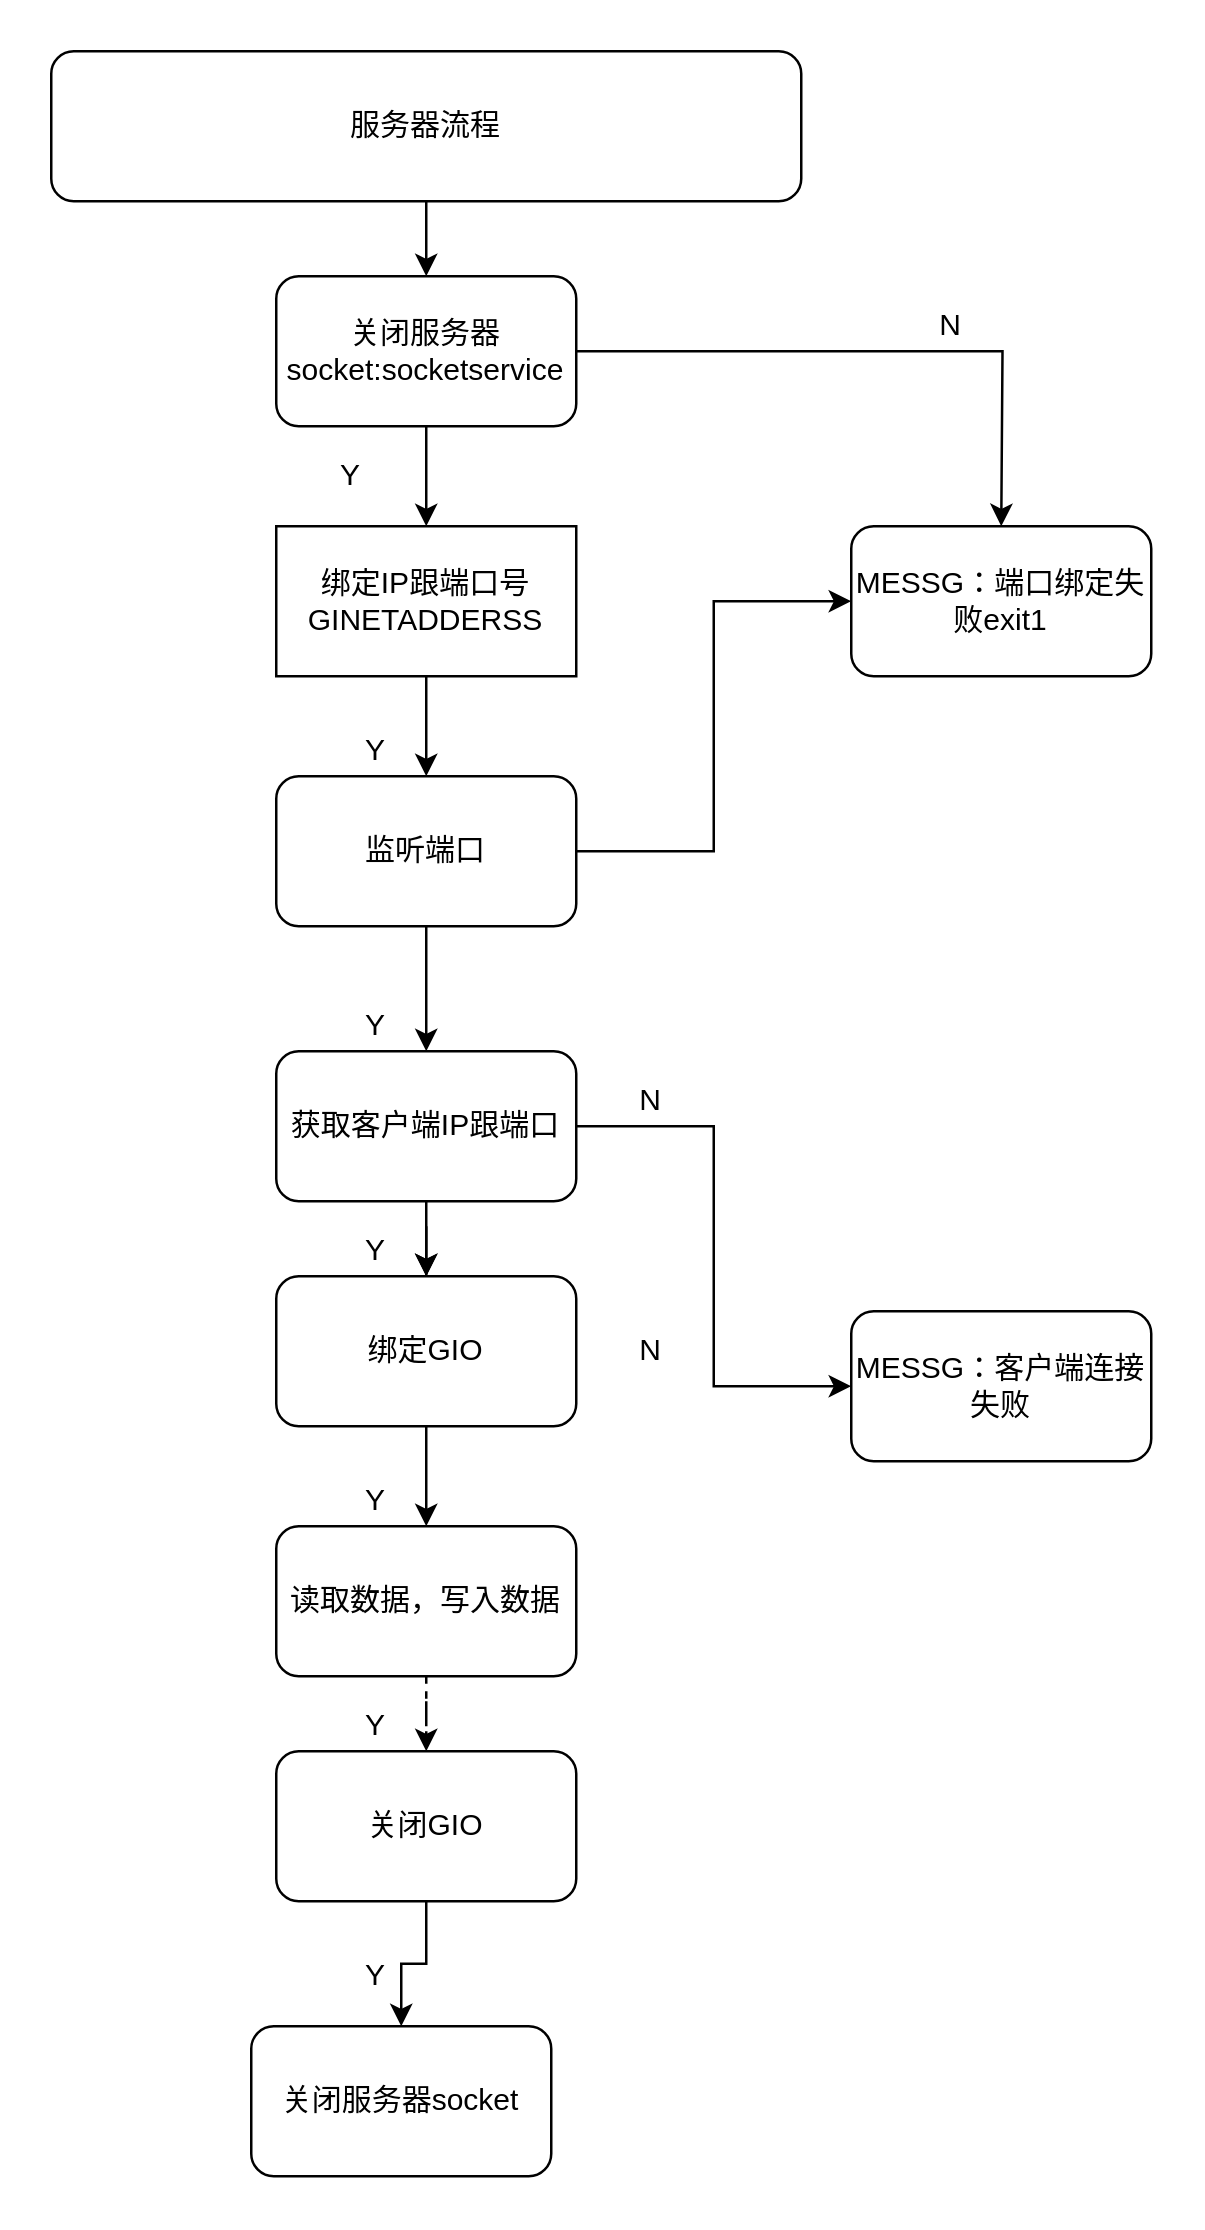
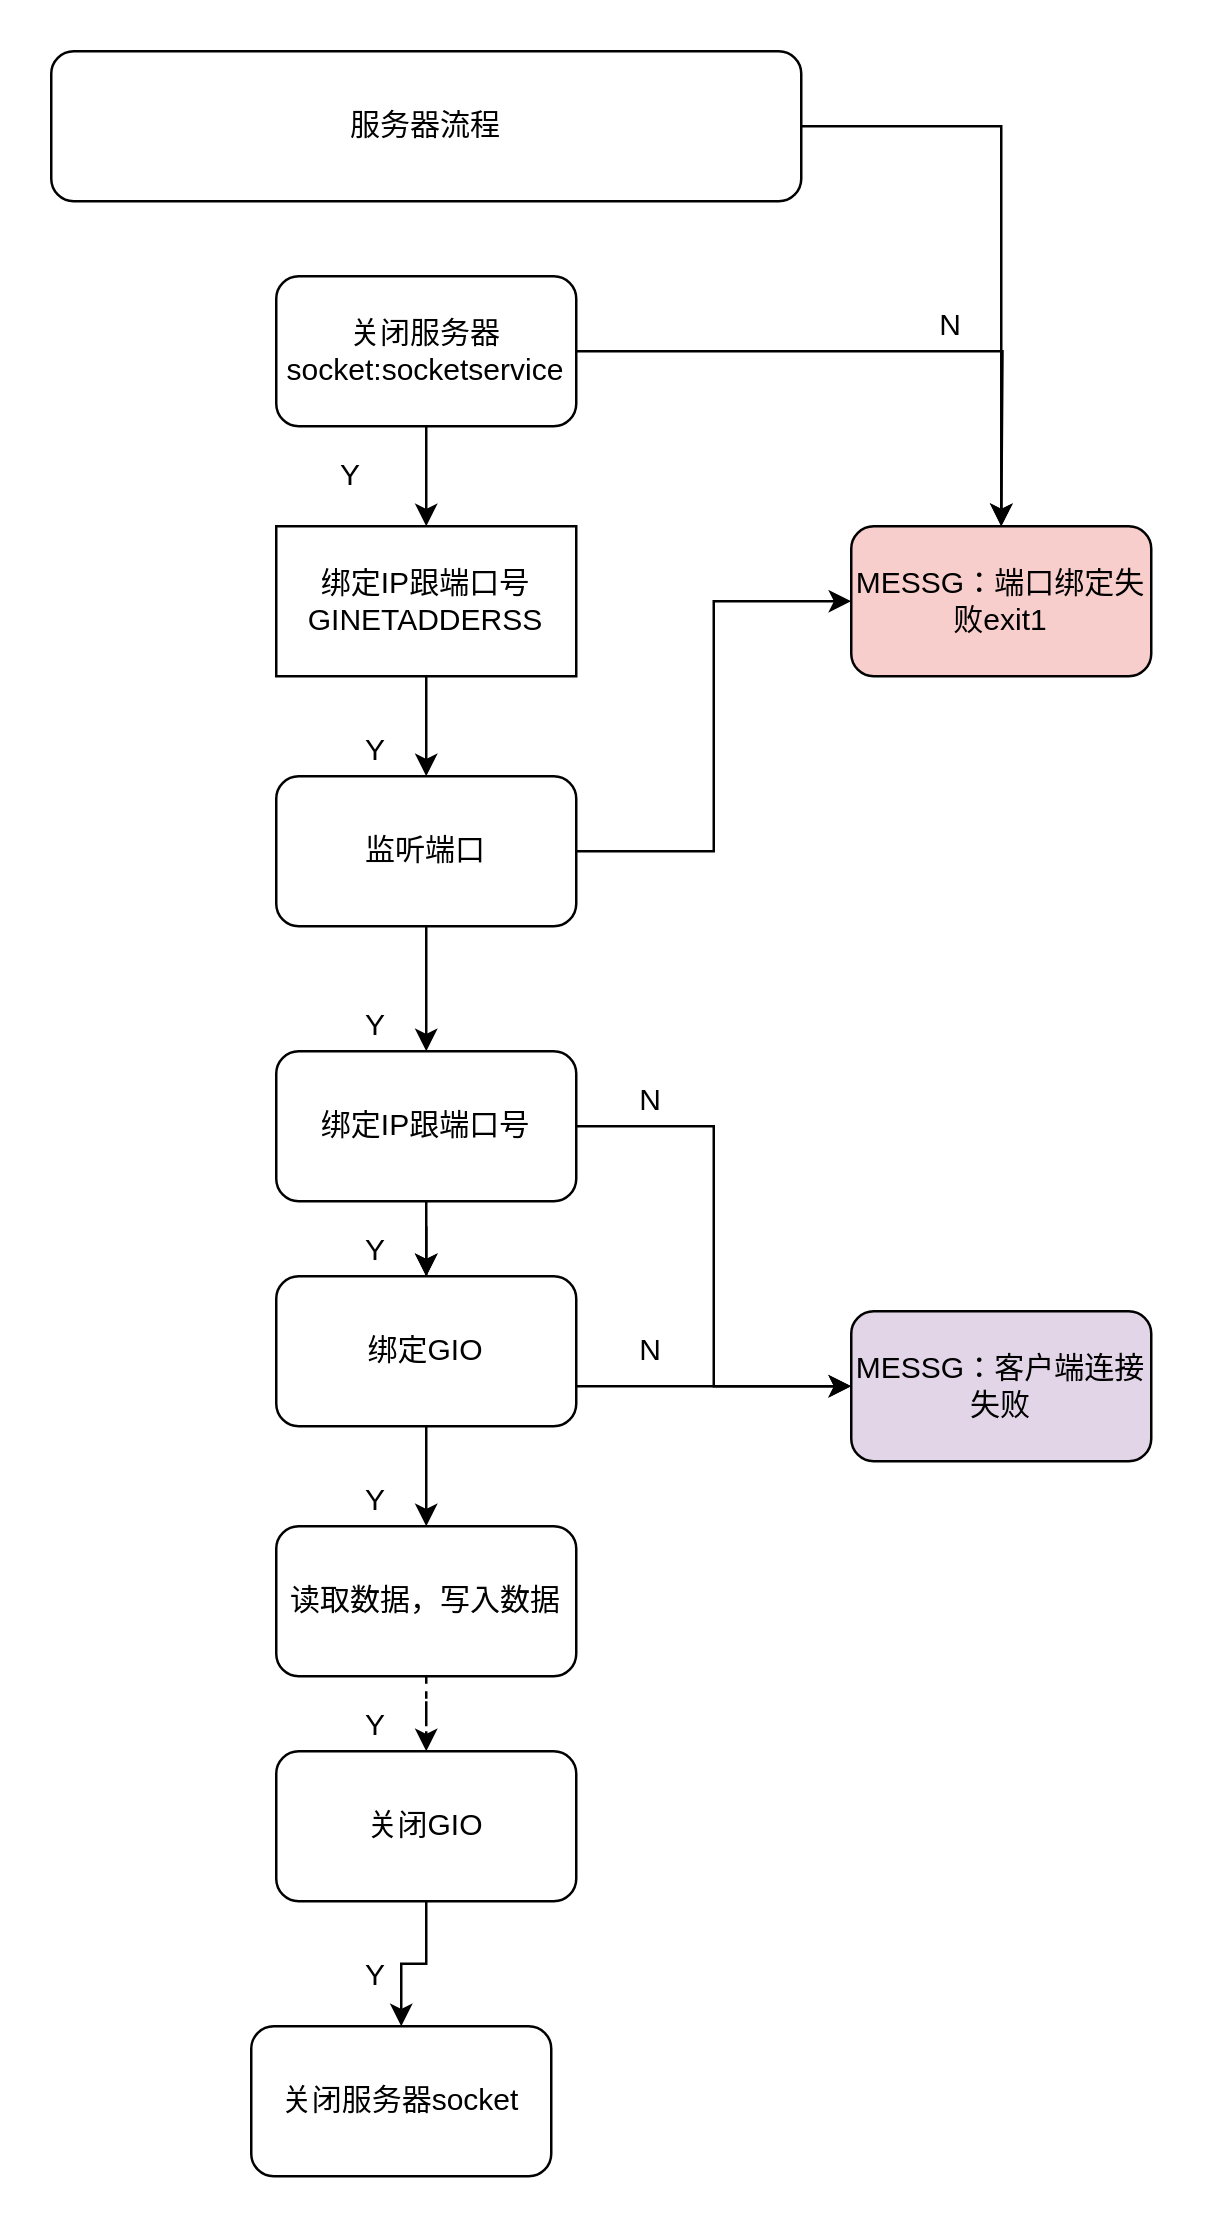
  <mxCell id="0" />
  <mxCell id="1" parent="0" />
- <mxCell id="2" style="edgeStyle=orthogonalEdgeStyle;rounded=0;orthogonalLoop=1;jettySize=auto;html=1;entryX=0.5;entryY=0;entryDx=0;entryDy=0;" parent="1" source="3" target="6" edge="1"><mxGeometry relative="1" as="geometry" /></mxCell>
+ <mxCell id="2" style="edgeStyle=orthogonalEdgeStyle;rounded=0;orthogonalLoop=1;jettySize=auto;html=1;" parent="1" source="3" target="10" edge="1"><mxGeometry relative="1" as="geometry" /></mxCell>
  <mxCell id="3" value="服务器流程" style="rounded=1;whiteSpace=wrap;html=1;" parent="1" vertex="1"><mxGeometry x="20" y="20" width="300" height="60" as="geometry" /></mxCell>
  <mxCell id="4" style="edgeStyle=orthogonalEdgeStyle;rounded=0;orthogonalLoop=1;jettySize=auto;html=1;exitX=0.5;exitY=1;exitDx=0;exitDy=0;entryX=0.5;entryY=0;entryDx=0;entryDy=0;" parent="1" source="6" target="8" edge="1"><mxGeometry relative="1" as="geometry"><Array as="points"><mxPoint x="170" y="190" /><mxPoint x="170" y="190" /></Array></mxGeometry></mxCell>
  <mxCell id="5" style="edgeStyle=orthogonalEdgeStyle;rounded=0;orthogonalLoop=1;jettySize=auto;html=1;" parent="1" source="6" edge="1"><mxGeometry relative="1" as="geometry"><mxPoint x="400" y="210" as="targetPoint" /></mxGeometry></mxCell>
  <mxCell id="6" value="关闭服务器socket:socketservice" style="rounded=1;whiteSpace=wrap;html=1;" parent="1" vertex="1"><mxGeometry x="110" y="110" width="120" height="60" as="geometry" /></mxCell>
  <mxCell id="7" style="edgeStyle=orthogonalEdgeStyle;rounded=0;orthogonalLoop=1;jettySize=auto;html=1;entryX=0.5;entryY=0;entryDx=0;entryDy=0;" parent="1" source="8" target="13" edge="1"><mxGeometry relative="1" as="geometry" /></mxCell>
  <mxCell id="8" value="绑定IP跟端口号&lt;br&gt;GINETADDERSS" style="whiteSpace=wrap;html=1;rounded=0;" parent="1" vertex="1"><mxGeometry x="110" y="210" width="120" height="60" as="geometry" /></mxCell>
  <mxCell id="9" value="Y" style="text;html=1;strokeColor=none;fillColor=none;align=center;verticalAlign=middle;whiteSpace=wrap;rounded=0;" parent="1" vertex="1"><mxGeometry x="120" y="180" width="40" height="20" as="geometry" /></mxCell>
- <mxCell id="10" value="MESSG：端口绑定失败exit1" style="rounded=1;whiteSpace=wrap;html=1;" parent="1" vertex="1"><mxGeometry x="340" y="210" width="120" height="60" as="geometry" /></mxCell>
+ <mxCell id="10" value="MESSG：端口绑定失败exit1" style="rounded=1;whiteSpace=wrap;html=1;fillColor=#f8cecc;" parent="1" vertex="1"><mxGeometry x="340" y="210" width="120" height="60" as="geometry" /></mxCell>
  <mxCell id="11" style="edgeStyle=orthogonalEdgeStyle;rounded=0;orthogonalLoop=1;jettySize=auto;html=1;entryX=0.5;entryY=0;entryDx=0;entryDy=0;" parent="1" source="13" target="16" edge="1"><mxGeometry relative="1" as="geometry" /></mxCell>
  <mxCell id="12" style="edgeStyle=orthogonalEdgeStyle;rounded=0;orthogonalLoop=1;jettySize=auto;html=1;exitX=1;exitY=0.5;exitDx=0;exitDy=0;entryX=0;entryY=0.5;entryDx=0;entryDy=0;" parent="1" source="13" target="10" edge="1"><mxGeometry relative="1" as="geometry" /></mxCell>
  <mxCell id="13" value="监听端口" style="rounded=1;whiteSpace=wrap;html=1;" parent="1" vertex="1"><mxGeometry x="110" y="310" width="120" height="60" as="geometry" /></mxCell>
  <mxCell id="14" value="" style="edgeStyle=orthogonalEdgeStyle;rounded=0;orthogonalLoop=1;jettySize=auto;html=1;" parent="1" source="16" target="20" edge="1"><mxGeometry relative="1" as="geometry" /></mxCell>
  <mxCell id="15" style="edgeStyle=orthogonalEdgeStyle;rounded=0;orthogonalLoop=1;jettySize=auto;html=1;entryX=0;entryY=0.5;entryDx=0;entryDy=0;" parent="1" source="16" target="26" edge="1"><mxGeometry relative="1" as="geometry" /></mxCell>
- <mxCell id="16" value="获取客户端IP跟端口" style="rounded=1;whiteSpace=wrap;html=1;" parent="1" vertex="1"><mxGeometry x="110" y="420" width="120" height="60" as="geometry" /></mxCell>
+ <mxCell id="16" value="绑定IP跟端口号" style="rounded=1;whiteSpace=wrap;html=1;" parent="1" vertex="1"><mxGeometry x="110" y="420" width="120" height="60" as="geometry" /></mxCell>
  <mxCell id="17" style="edgeStyle=orthogonalEdgeStyle;rounded=0;orthogonalLoop=1;jettySize=auto;html=1;" parent="1" source="20" edge="1"><mxGeometry relative="1" as="geometry"><mxPoint x="170" y="510" as="targetPoint" /></mxGeometry></mxCell>
  <mxCell id="18" style="edgeStyle=orthogonalEdgeStyle;rounded=0;orthogonalLoop=1;jettySize=auto;html=1;entryX=0.5;entryY=0;entryDx=0;entryDy=0;" parent="1" source="20" target="22" edge="1"><mxGeometry relative="1" as="geometry" /></mxCell>
+ <mxCell id="19" value="" style="edgeStyle=orthogonalEdgeStyle;rounded=0;orthogonalLoop=1;jettySize=auto;html=1;entryX=0;entryY=0.5;entryDx=0;entryDy=0;" parent="1" source="20" target="26" edge="1"><mxGeometry relative="1" as="geometry"><mxPoint x="310" y="540" as="targetPoint" /><Array as="points"><mxPoint x="260" y="554" /><mxPoint x="260" y="554" /></Array></mxGeometry></mxCell>
  <mxCell id="20" value="绑定GIO" style="rounded=1;whiteSpace=wrap;html=1;" parent="1" vertex="1"><mxGeometry x="110" y="510" width="120" height="60" as="geometry" /></mxCell>
  <mxCell id="21" style="edgeStyle=orthogonalEdgeStyle;rounded=0;orthogonalLoop=1;jettySize=auto;html=1;entryX=0.5;entryY=0;entryDx=0;entryDy=0;dashed=1;" parent="1" source="22" target="24" edge="1"><mxGeometry relative="1" as="geometry" /></mxCell>
  <mxCell id="22" value="读取数据，写入数据" style="rounded=1;whiteSpace=wrap;html=1;" parent="1" vertex="1"><mxGeometry x="110" y="610" width="120" height="60" as="geometry" /></mxCell>
  <mxCell id="23" style="edgeStyle=orthogonalEdgeStyle;rounded=0;orthogonalLoop=1;jettySize=auto;html=1;entryX=0.5;entryY=0;entryDx=0;entryDy=0;" parent="1" source="24" target="25" edge="1"><mxGeometry relative="1" as="geometry" /></mxCell>
  <mxCell id="24" value="关闭GIO" style="rounded=1;whiteSpace=wrap;html=1;" parent="1" vertex="1"><mxGeometry x="110" y="700" width="120" height="60" as="geometry" /></mxCell>
  <mxCell id="25" value="关闭服务器socket" style="rounded=1;whiteSpace=wrap;html=1;" parent="1" vertex="1"><mxGeometry x="100" y="810" width="120" height="60" as="geometry" /></mxCell>
- <mxCell id="26" value="MESSG：客户端连接失败" style="rounded=1;whiteSpace=wrap;html=1;" parent="1" vertex="1"><mxGeometry x="340" y="524" width="120" height="60" as="geometry" /></mxCell>
+ <mxCell id="26" value="MESSG：客户端连接失败" style="rounded=1;whiteSpace=wrap;html=1;fillColor=#e1d5e7;" parent="1" vertex="1"><mxGeometry x="340" y="524" width="120" height="60" as="geometry" /></mxCell>
  <mxCell id="27" value="Y" style="text;html=1;strokeColor=none;fillColor=none;align=center;verticalAlign=middle;whiteSpace=wrap;rounded=0;" parent="1" vertex="1"><mxGeometry x="130" y="290" width="40" height="20" as="geometry" /></mxCell>
  <mxCell id="28" value="Y" style="text;html=1;strokeColor=none;fillColor=none;align=center;verticalAlign=middle;whiteSpace=wrap;rounded=0;" parent="1" vertex="1"><mxGeometry x="130" y="400" width="40" height="20" as="geometry" /></mxCell>
  <mxCell id="29" value="Y" style="text;html=1;strokeColor=none;fillColor=none;align=center;verticalAlign=middle;whiteSpace=wrap;rounded=0;" parent="1" vertex="1"><mxGeometry x="130" y="490" width="40" height="20" as="geometry" /></mxCell>
  <mxCell id="30" value="Y" style="text;html=1;strokeColor=none;fillColor=none;align=center;verticalAlign=middle;whiteSpace=wrap;rounded=0;" parent="1" vertex="1"><mxGeometry x="130" y="590" width="40" height="20" as="geometry" /></mxCell>
  <mxCell id="31" value="Y" style="text;html=1;strokeColor=none;fillColor=none;align=center;verticalAlign=middle;whiteSpace=wrap;rounded=0;" parent="1" vertex="1"><mxGeometry x="130" y="680" width="40" height="20" as="geometry" /></mxCell>
  <mxCell id="32" value="Y" style="text;html=1;strokeColor=none;fillColor=none;align=center;verticalAlign=middle;whiteSpace=wrap;rounded=0;" parent="1" vertex="1"><mxGeometry x="130" y="780" width="40" height="20" as="geometry" /></mxCell>
  <mxCell id="33" value="N" style="text;html=1;strokeColor=none;fillColor=none;align=center;verticalAlign=middle;whiteSpace=wrap;rounded=0;" parent="1" vertex="1"><mxGeometry x="360" y="120" width="40" height="20" as="geometry" /></mxCell>
  <mxCell id="34" value="N" style="text;html=1;strokeColor=none;fillColor=none;align=center;verticalAlign=middle;whiteSpace=wrap;rounded=0;" parent="1" vertex="1"><mxGeometry x="240" y="430" width="40" height="20" as="geometry" /></mxCell>
  <mxCell id="35" value="N" style="text;html=1;strokeColor=none;fillColor=none;align=center;verticalAlign=middle;whiteSpace=wrap;rounded=0;" parent="1" vertex="1"><mxGeometry x="240" y="530" width="40" height="20" as="geometry" /></mxCell>
